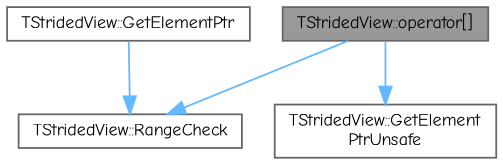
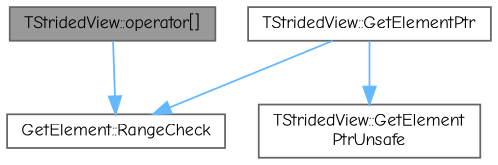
  digraph {
    fontname="Comic Neue"
    rankdir=TB
    node [color=grey40 fillcolor=white fontname="Comic Neue" fontsize=10 shape=box style=filled]
    edge [color=steelblue1 fontname="Comic Neue" fontsize=10 labelfontname=Helvetica labelfontsize=10 style=solid]
    n1 [color=gray40 fillcolor=grey60 fontcolor=black height=0.2 label="TStridedView::operator[]" width=0.4]
-   n2 [height=0.2 label="TStridedView::RangeCheck" width=0.4]
+   n2 [height=0.2 label="GetElement::RangeCheck" width=0.4]
    n3 [height=0.2 label="TStridedView::GetElementPtr" width=0.4]
    n4 [height=0.2 label="TStridedView::GetElement\lPtrUnsafe" width=0.4]
    n1 -> n2
    n3 -> n2
-   n1 -> n4
+   n3 -> n4
  }
